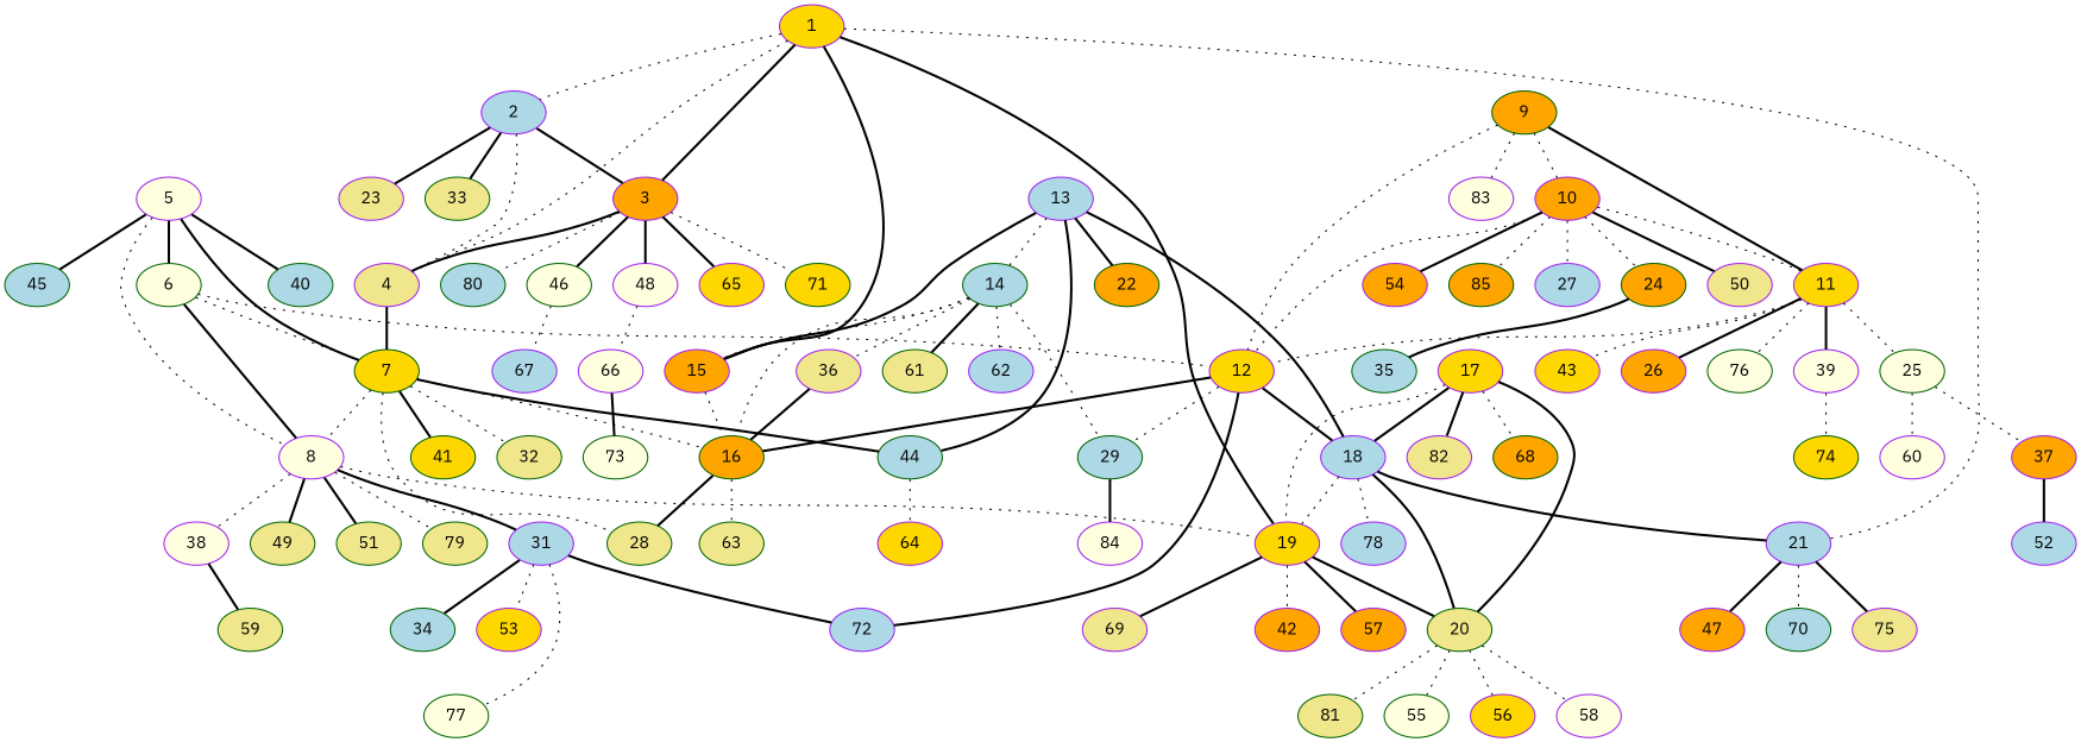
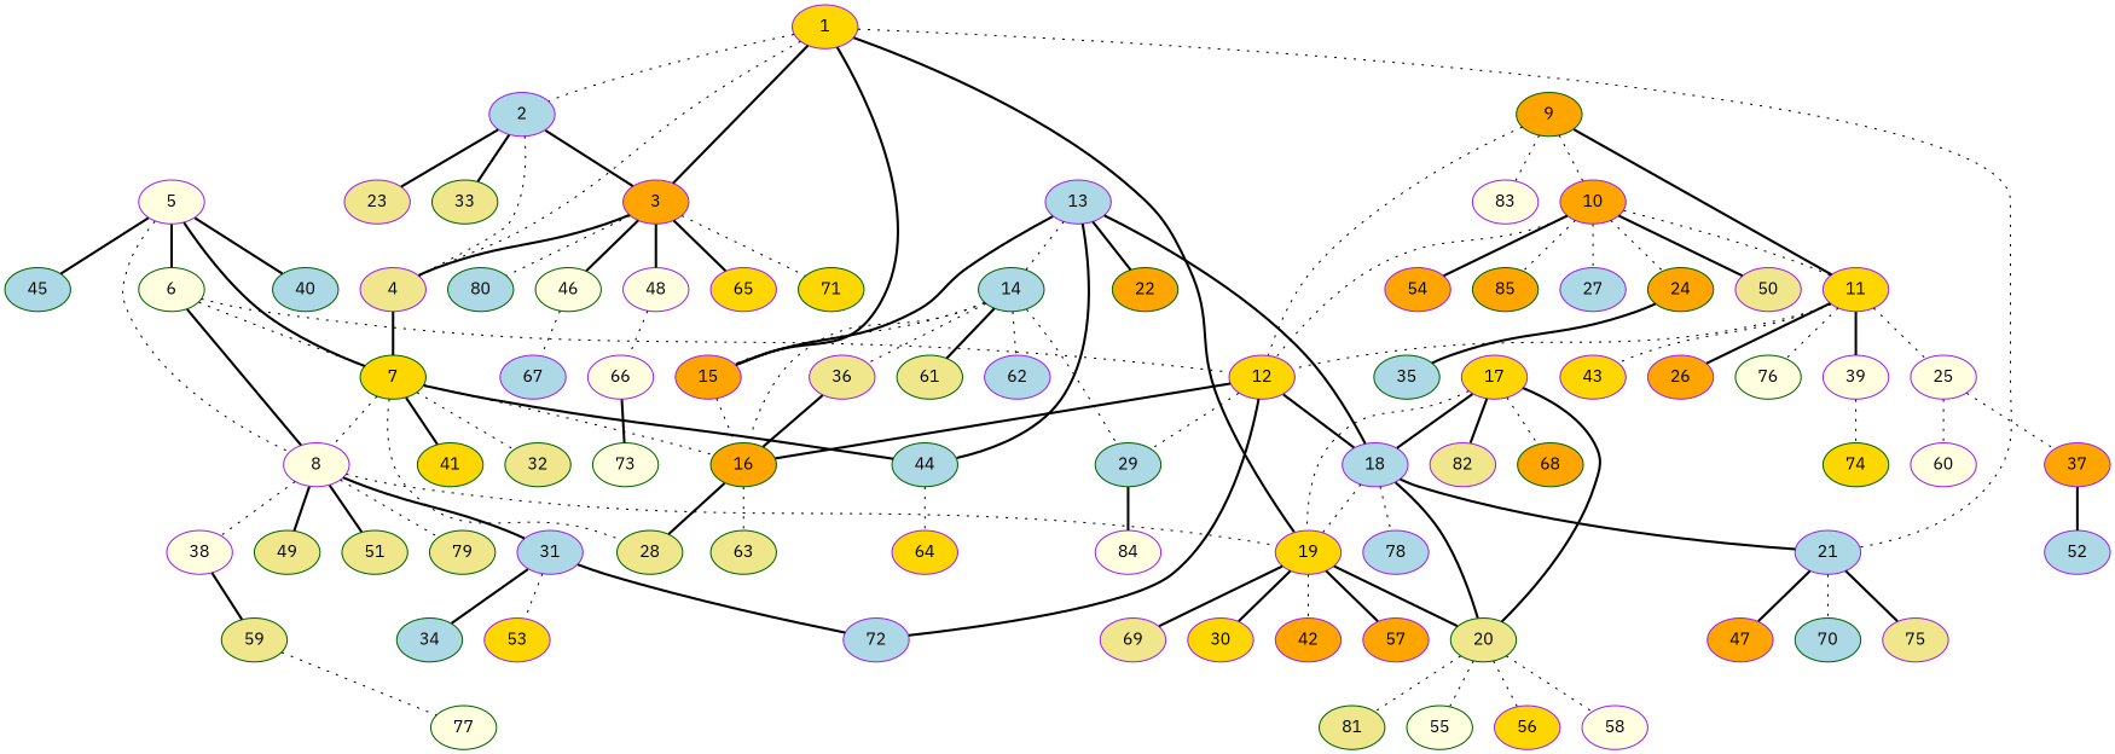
  graph {
    fontname="IBM Plex Sans"
    node [color=purple fillcolor=lightblue fontname="IBM Plex Sans" style=filled]
    edge [fontname="IBM Plex Sans" style=dotted]
    1 [fillcolor=gold]
    2
    3 [fillcolor=orange]
    4 [fillcolor=khaki]
    15 [fillcolor=orange]
    19 [fillcolor=gold]
    21
    23 [fillcolor=khaki]
    33 [color=darkgreen fillcolor=khaki]
    46 [color=darkgreen fillcolor=lightyellow]
    48 [fillcolor=lightyellow]
    65 [fillcolor=gold]
    71 [color=darkgreen fillcolor=gold]
    80 [color=darkgreen]
    7 [color=darkgreen fillcolor=gold]
    10 [fillcolor=orange]
    12 [fillcolor=gold]
    11 [fillcolor=gold]
    24 [color=darkgreen fillcolor=orange]
    27
    50 [fillcolor=khaki]
    54 [fillcolor=orange]
    85 [color=darkgreen fillcolor=orange]
    16 [color=darkgreen fillcolor=orange]
    20 [color=darkgreen fillcolor=khaki]
+   30 [fillcolor=gold]
    42 [fillcolor=orange]
    57 [fillcolor=orange]
    69 [fillcolor=khaki]
    47 [fillcolor=orange]
    70 [color=darkgreen]
    75 [fillcolor=khaki]
    67
    66 [fillcolor=lightyellow]
    8 [fillcolor=lightyellow]
    28 [color=darkgreen fillcolor=khaki]
    32 [color=darkgreen fillcolor=khaki]
    41 [color=darkgreen fillcolor=gold]
    44 [color=darkgreen]
    5 [fillcolor=lightyellow]
    6 [color=darkgreen fillcolor=lightyellow]
    40 [color=darkgreen]
    45 [color=darkgreen]
    31
    38 [fillcolor=lightyellow]
    49 [color=darkgreen fillcolor=khaki]
    51 [color=darkgreen fillcolor=khaki]
    79 [color=darkgreen fillcolor=khaki]
    18
    29 [color=darkgreen]
    72
    63 [color=darkgreen fillcolor=khaki]
    64 [fillcolor=gold]
    34 [color=darkgreen]
    53 [fillcolor=gold]
    59 [color=darkgreen fillcolor=khaki]
    9 [color=darkgreen fillcolor=orange]
    83 [fillcolor=lightyellow]
-   25 [color=darkgreen fillcolor=lightyellow]
+   25 [fillcolor=lightyellow]
    26 [fillcolor=orange]
    39 [fillcolor=lightyellow]
    76 [color=darkgreen fillcolor=lightyellow]
    43 [fillcolor=gold]
    35 [color=darkgreen]
    37 [fillcolor=orange]
    60 [fillcolor=lightyellow]
    74 [color=darkgreen fillcolor=gold]
    78
    84 [fillcolor=lightyellow]
    13
    14 [color=darkgreen]
    22 [color=darkgreen fillcolor=orange]
    36 [fillcolor=khaki]
    61 [color=darkgreen fillcolor=khaki]
    62
    17 [fillcolor=gold]
    68 [color=darkgreen fillcolor=orange]
    82 [fillcolor=khaki]
    55 [color=darkgreen fillcolor=lightyellow]
    56 [fillcolor=gold]
    58 [fillcolor=lightyellow]
    81 [color=darkgreen fillcolor=khaki]
    52
    77 [color=darkgreen fillcolor=lightyellow]
    73 [color=darkgreen fillcolor=lightyellow]
    1 -- 2
    1 -- 3 [style=bold]
    1 -- 4
    1 -- 15 [style=bold]
    1 -- 19 [style=bold]
    1 -- 21
    2 -- 3 [style=bold]
    2 -- 4
    2 -- 23 [style=bold]
    2 -- 33 [style=bold]
    3 -- 4 [style=bold]
    3 -- 46 [style=bold]
    3 -- 48 [style=bold]
    3 -- 65 [style=bold]
    3 -- 71
    3 -- 80
    4 -- 7 [style=bold]
    15 -- 16
    19 -- 20 [style=bold]
+   19 -- 30 [style=bold]
    19 -- 42
    19 -- 57 [style=bold]
    19 -- 69 [style=bold]
    21 -- 47 [style=bold]
    21 -- 70
    21 -- 75 [style=bold]
    46 -- 67
    48 -- 66
    7 -- 16
    7 -- 8
    7 -- 28
    7 -- 32
    7 -- 41 [style=bold]
    7 -- 44 [style=bold]
    10 -- 12
    10 -- 11
    10 -- 24
    10 -- 27
    10 -- 50 [style=bold]
    10 -- 54 [style=bold]
    10 -- 85
    12 -- 16 [style=bold]
    12 -- 18 [style=bold]
    12 -- 29
    12 -- 72 [style=bold]
    11 -- 12
    11 -- 25
    11 -- 26 [style=bold]
    11 -- 39 [style=bold]
    11 -- 76
    11 -- 43
    24 -- 35 [style=bold]
    16 -- 28 [style=bold]
    16 -- 63
    20 -- 55
    20 -- 56
    20 -- 58
    20 -- 81
    66 -- 73 [style=bold]
    8 -- 19
    8 -- 31 [style=bold]
    8 -- 38
    8 -- 49 [style=bold]
    8 -- 51 [style=bold]
    8 -- 79
    44 -- 64
    5 -- 7 [style=bold]
    5 -- 8
    5 -- 6 [style=bold]
    5 -- 40 [style=bold]
    5 -- 45 [style=bold]
    6 -- 7
    6 -- 12
    6 -- 8 [style=bold]
    31 -- 72 [style=bold]
    31 -- 34 [style=bold]
    31 -- 53
    38 -- 59 [style=bold]
    18 -- 19
    18 -- 21 [style=bold]
    18 -- 20 [style=bold]
    18 -- 78
    29 -- 84 [style=bold]
-   31 -- 77
+   59 -- 77
    9 -- 10
    9 -- 12
    9 -- 11 [style=bold]
    9 -- 83
    25 -- 37
    25 -- 60
    39 -- 74
    37 -- 52 [style=bold]
    13 -- 15 [style=bold]
    13 -- 44 [style=bold]
    13 -- 18 [style=bold]
    13 -- 14
    13 -- 22 [style=bold]
    14 -- 15
    14 -- 16
    14 -- 29
    14 -- 36
    14 -- 61 [style=bold]
    14 -- 62
    36 -- 16 [style=bold]
    17 -- 19
    17 -- 20 [style=bold]
    17 -- 18 [style=bold]
    17 -- 68
    17 -- 82 [style=bold]
  }
